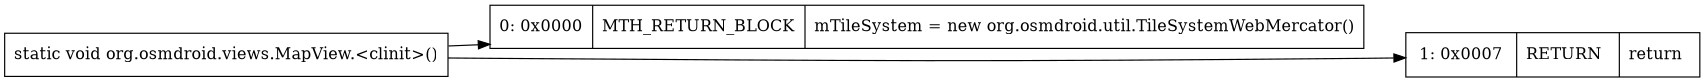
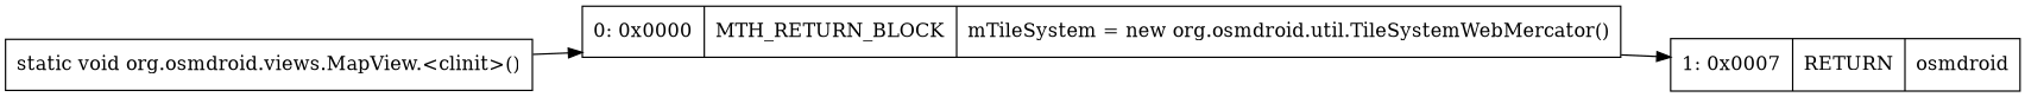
  digraph {
    rankdir=LR
    node [shape=record]
    n1 [label="{0\:\ 0x0000|MTH_RETURN_BLOCK\l|mTileSystem = new org.osmdroid.util.TileSystemWebMercator()\l}"]
-   n2 [label="{1\:\ 0x0007|RETURN\l|return\l}"]
+   n2 [label="{1\:\ 0x0007|RETURN\l|osmdroid\l}"]
    n3 [label="{static void org.osmdroid.views.MapView.\<clinit\>() }"]
-   n3 -> n2
+   n1 -> n2
    n3 -> n1
  }
